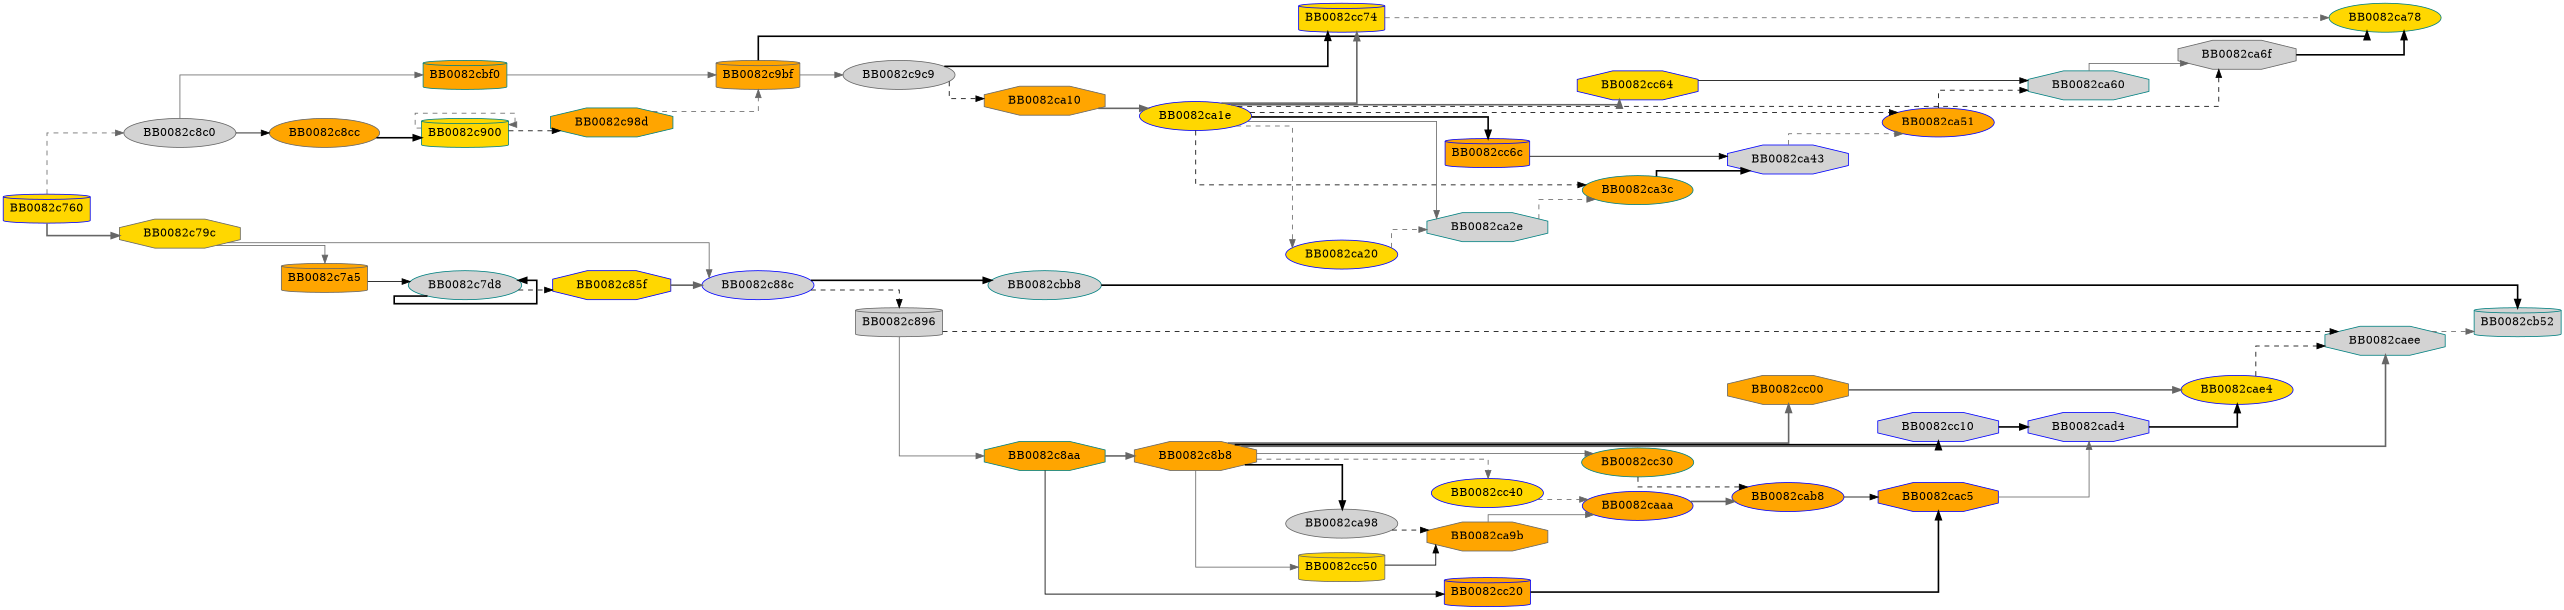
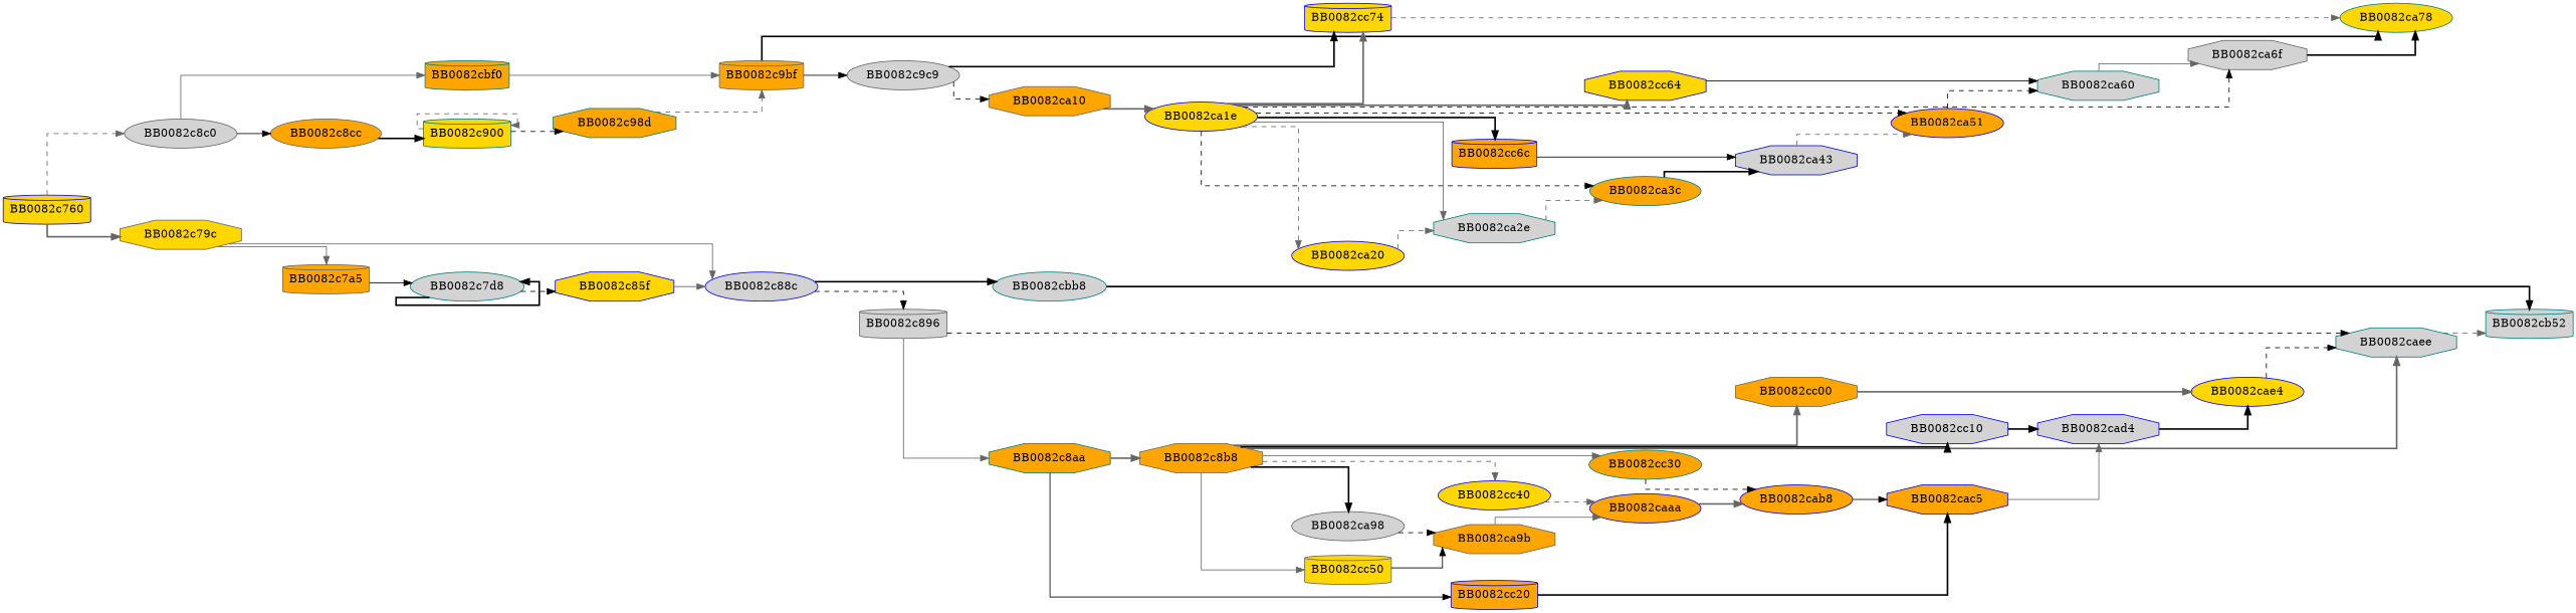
  digraph {
    rankdir=LR
    splines=ortho
    node [color=blue fillcolor=orange shape=ellipse style=filled]
    edge [color=gray40 style=bold]
    BB0082c760 [fillcolor=gold shape=cylinder]
    BB0082c8c0 [color=gray40 fillcolor=lightgrey]
    BB0082c79c [color=gray40 fillcolor=gold shape=octagon]
    BB0082cbf0 [color=teal shape=cylinder]
    BB0082c8cc [color=gray40]
    BB0082c88c [fillcolor=lightgrey]
    BB0082c7a5 [color=gray40 shape=cylinder]
    BB0082c9bf [color=gray40 shape=cylinder]
    BB0082c900 [color=teal fillcolor=gold shape=cylinder]
    BB0082cbb8 [color=teal fillcolor=lightgrey]
    BB0082c896 [color=gray40 fillcolor=lightgrey shape=cylinder]
    BB0082c7d8 [color=teal fillcolor=lightgrey]
    BB0082cb52 [color=teal fillcolor=lightgrey shape=cylinder]
    BB0082caee [color=teal fillcolor=lightgrey shape=octagon]
    BB0082c8aa [color=teal shape=octagon]
    BB0082c85f [fillcolor=gold shape=octagon]
    BB0082c8b8 [color=gray40 shape=octagon]
    BB0082cc20 [shape=cylinder]
    BB0082cc00 [color=gray40 shape=octagon]
    BB0082cc10 [fillcolor=lightgrey shape=octagon]
    BB0082cc30 [color=teal]
    BB0082cc40 [fillcolor=gold]
    BB0082ca98 [color=gray40 fillcolor=lightgrey]
    BB0082cc50 [color=gray40 fillcolor=gold shape=cylinder]
    BB0082cae4 [fillcolor=gold]
    BB0082cad4 [fillcolor=lightgrey shape=octagon]
    BB0082cac5 [shape=octagon]
    BB0082cab8
    BB0082caaa
    BB0082ca9b [color=gray40 shape=octagon]
    BB0082ca78 [color=teal fillcolor=gold]
    BB0082c9c9 [color=gray40 fillcolor=lightgrey]
    BB0082c98d [color=teal shape=octagon]
    BB0082cc74 [fillcolor=gold shape=cylinder]
    BB0082ca10 [color=gray40 shape=octagon]
    BB0082ca1e [fillcolor=gold]
    BB0082ca6f [color=gray40 fillcolor=lightgrey shape=octagon]
    BB0082cc64 [fillcolor=gold shape=octagon]
    BB0082ca51
    BB0082cc6c [shape=cylinder]
    BB0082ca3c [color=teal]
    BB0082ca2e [color=teal fillcolor=lightgrey shape=octagon]
    BB0082ca20 [fillcolor=gold]
    BB0082ca60 [color=teal fillcolor=lightgrey shape=octagon]
    BB0082ca43 [fillcolor=lightgrey shape=octagon]
    BB0082c760 -> BB0082c8c0 [style=dashed]
    BB0082c760 -> BB0082c79c
    BB0082c8c0 -> BB0082cbf0 [style=solid]
    BB0082c8c0 -> BB0082c8cc [color=black style=solid]
    BB0082c79c -> BB0082c88c [style=solid]
    BB0082c79c -> BB0082c7a5 [style=solid]
    BB0082cbf0 -> BB0082c9bf [style=solid]
    BB0082c8cc -> BB0082c900 [color=black]
    BB0082c88c -> BB0082cbb8 [color=black]
    BB0082c88c -> BB0082c896 [color=black style=dashed]
    BB0082c7a5 -> BB0082c7d8 [color=black style=solid]
    BB0082c9bf -> BB0082ca78 [color=black]
-   BB0082c9bf -> BB0082c9c9 [style=solid]
+   BB0082c9bf -> BB0082c9c9 [color=black style=solid]
    BB0082c900 -> BB0082c900 [style=dashed]
    BB0082c900 -> BB0082c98d [color=black style=dashed]
    BB0082cbb8 -> BB0082cb52 [color=black]
    BB0082c896 -> BB0082caee [color=black style=dashed]
    BB0082c896 -> BB0082c8aa [style=solid]
    BB0082c7d8 -> BB0082c7d8 [color=black]
    BB0082c7d8 -> BB0082c85f [color=black style=dashed]
    BB0082caee -> BB0082cb52 [style=dashed]
    BB0082c8aa -> BB0082c8b8
    BB0082c8aa -> BB0082cc20 [color=black style=solid]
-   BB0082c85f -> BB0082c88c
+   BB0082c85f -> BB0082c88c [style=solid]
    BB0082c8b8 -> BB0082caee
    BB0082c8b8 -> BB0082cc00
    BB0082c8b8 -> BB0082cc10 [color=black]
    BB0082c8b8 -> BB0082cc30 [style=solid]
    BB0082c8b8 -> BB0082cc40 [style=dashed]
    BB0082c8b8 -> BB0082ca98 [color=black]
    BB0082c8b8 -> BB0082cc50 [style=solid]
    BB0082cc20 -> BB0082cac5 [color=black]
    BB0082cc00 -> BB0082cae4
    BB0082cc10 -> BB0082cad4 [color=black]
    BB0082cc30 -> BB0082cab8 [color=black style=dashed]
    BB0082cc40 -> BB0082caaa [style=dashed]
    BB0082ca98 -> BB0082ca9b [color=black style=dashed]
    BB0082cc50 -> BB0082ca9b [color=black style=solid]
    BB0082cae4 -> BB0082caee [color=black style=dashed]
    BB0082cad4 -> BB0082cae4 [color=black]
    BB0082cac5 -> BB0082cad4 [style=solid]
    BB0082cab8 -> BB0082cac5 [color=black style=solid]
    BB0082caaa -> BB0082cab8
    BB0082ca9b -> BB0082caaa [style=solid]
    BB0082c9c9 -> BB0082cc74 [color=black]
    BB0082c9c9 -> BB0082ca10 [color=black style=dashed]
    BB0082c98d -> BB0082c9bf [style=dashed]
    BB0082cc74 -> BB0082ca78 [style=dashed]
    BB0082ca10 -> BB0082ca1e
    BB0082ca1e -> BB0082cc74
    BB0082ca1e -> BB0082ca6f [color=black style=dashed]
    BB0082ca1e -> BB0082cc64
    BB0082ca1e -> BB0082ca51 [color=black style=dashed]
    BB0082ca1e -> BB0082cc6c [color=black]
    BB0082ca1e -> BB0082ca3c [color=black style=dashed]
    BB0082ca1e -> BB0082ca2e [style=solid]
    BB0082ca1e -> BB0082ca20 [style=dashed]
    BB0082ca6f -> BB0082ca78 [color=black]
    BB0082cc64 -> BB0082ca60 [color=black style=solid]
    BB0082ca51 -> BB0082ca60 [color=black style=dashed]
    BB0082cc6c -> BB0082ca43 [color=black style=solid]
    BB0082ca3c -> BB0082ca43 [color=black]
    BB0082ca2e -> BB0082ca3c [style=dashed]
    BB0082ca20 -> BB0082ca2e [style=dashed]
    BB0082ca60 -> BB0082ca6f [style=solid]
    BB0082ca43 -> BB0082ca51 [style=dashed]
  }
